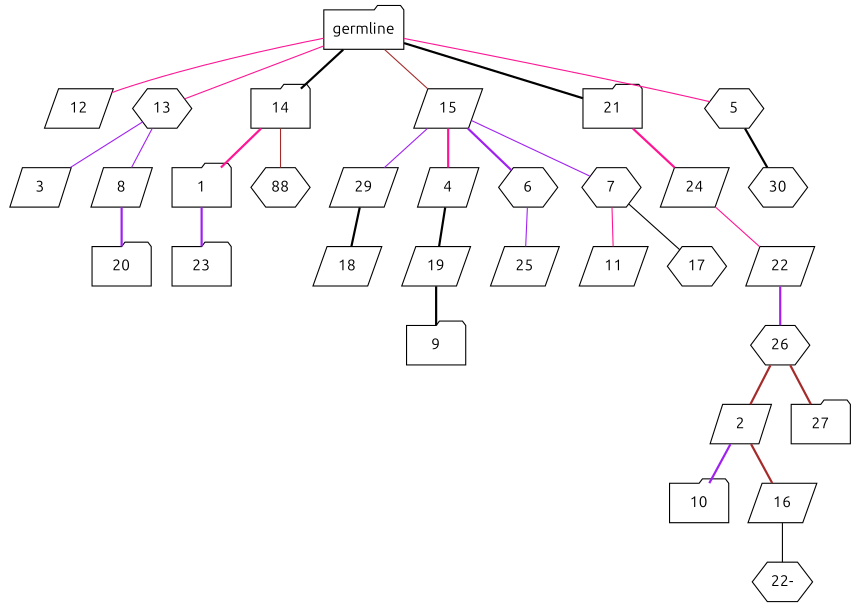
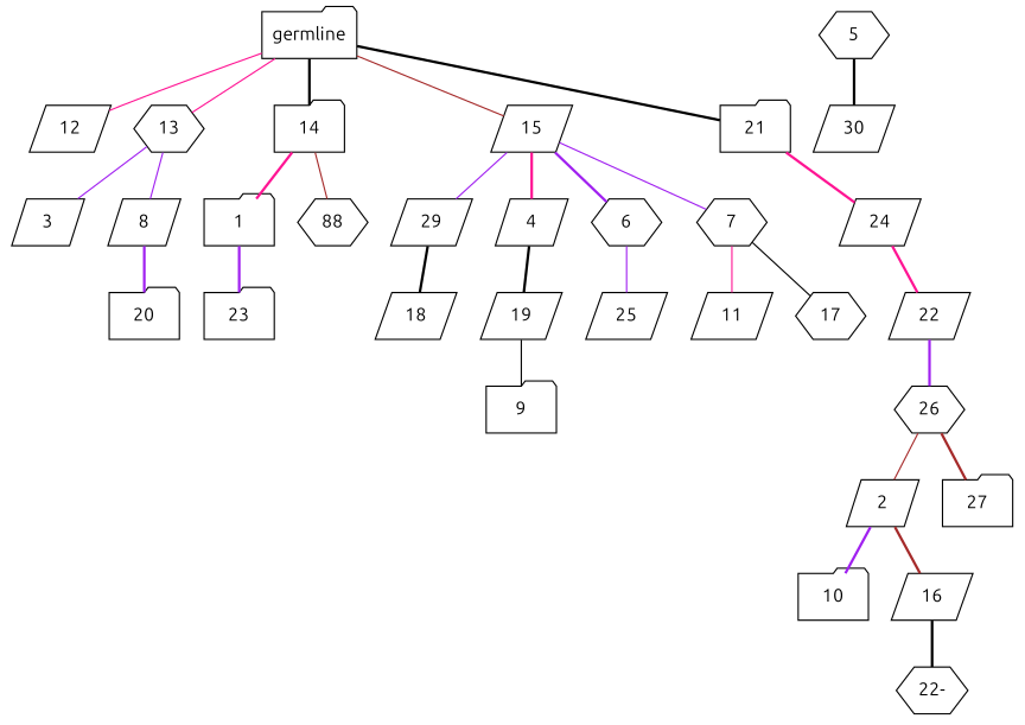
  graph {
    fontname=Ubuntu
    node [fontname=Ubuntu shape=parallelogram]
    edge [color=purple fontname=Ubuntu style=bold]
    n1 [label=germline shape=folder]
    n2 [label=12]
    n3 [label=13 shape=hexagon]
    n4 [label=14 shape=folder]
    n5 [label=15]
    n6 [label=21 shape=folder]
    n7 [label=5 shape=hexagon]
    n8 [label=3]
    n9 [label=8]
    n10 [label=1 shape=folder]
    n11 [label=88 shape=hexagon]
    n12 [label=29]
    n13 [label=4]
    n14 [label=6 shape=hexagon]
    n15 [label=7 shape=hexagon]
    n16 [label=24]
-   n17 [label=30 shape=hexagon]
+   n17 [label=30]
    n18 [label=20 shape=folder]
    n19 [label=23 shape=folder]
    n20 [label=18]
    n21 [label=19]
    n22 [label=25]
    n23 [label=11]
    n24 [label=17 shape=hexagon]
    n25 [label=9 shape=folder]
    n26 [label=22]
    n27 [label=26 shape=hexagon]
    n28 [label=2]
    n29 [label=27 shape=folder]
    n30 [label=10 shape=folder]
    n31 [label=16]
    n32 [label="22-" shape=hexagon]
    n1 -- n2 [color=deeppink style=solid]
    n1 -- n3 [color=deeppink style=solid]
    n1 -- n4 [color=black]
    n1 -- n5 [color=brown style=solid]
    n1 -- n6 [color=black]
-   n1 -- n7 [color=deeppink style=solid]
    n3 -- n8 [style=solid]
    n3 -- n9 [style=solid]
    n4 -- n10 [color=deeppink]
    n4 -- n11 [color=brown style=solid]
    n5 -- n12 [style=solid]
    n5 -- n13 [color=deeppink]
    n5 -- n14
    n5 -- n15 [style=solid]
    n6 -- n16 [color=deeppink]
    n7 -- n17 [color=black]
    n9 -- n18
    n10 -- n19
    n12 -- n20 [color=black]
    n13 -- n21 [color=black]
    n14 -- n22 [style=solid]
    n15 -- n23 [color=deeppink style=solid]
    n15 -- n24 [color=black style=solid]
-   n16 -- n26 [color=deeppink style=solid]
-   n21 -- n25 [color=black]
+   n16 -- n26 [color=deeppink]
+   n21 -- n25 [color=black style=solid]
    n26 -- n27
-   n27 -- n28 [color=brown]
+   n27 -- n28 [color=brown style=solid]
    n27 -- n29 [color=brown]
    n28 -- n30
    n28 -- n31 [color=brown]
-   n31 -- n32 [color=black style=solid]
+   n31 -- n32 [color=black]
  }
